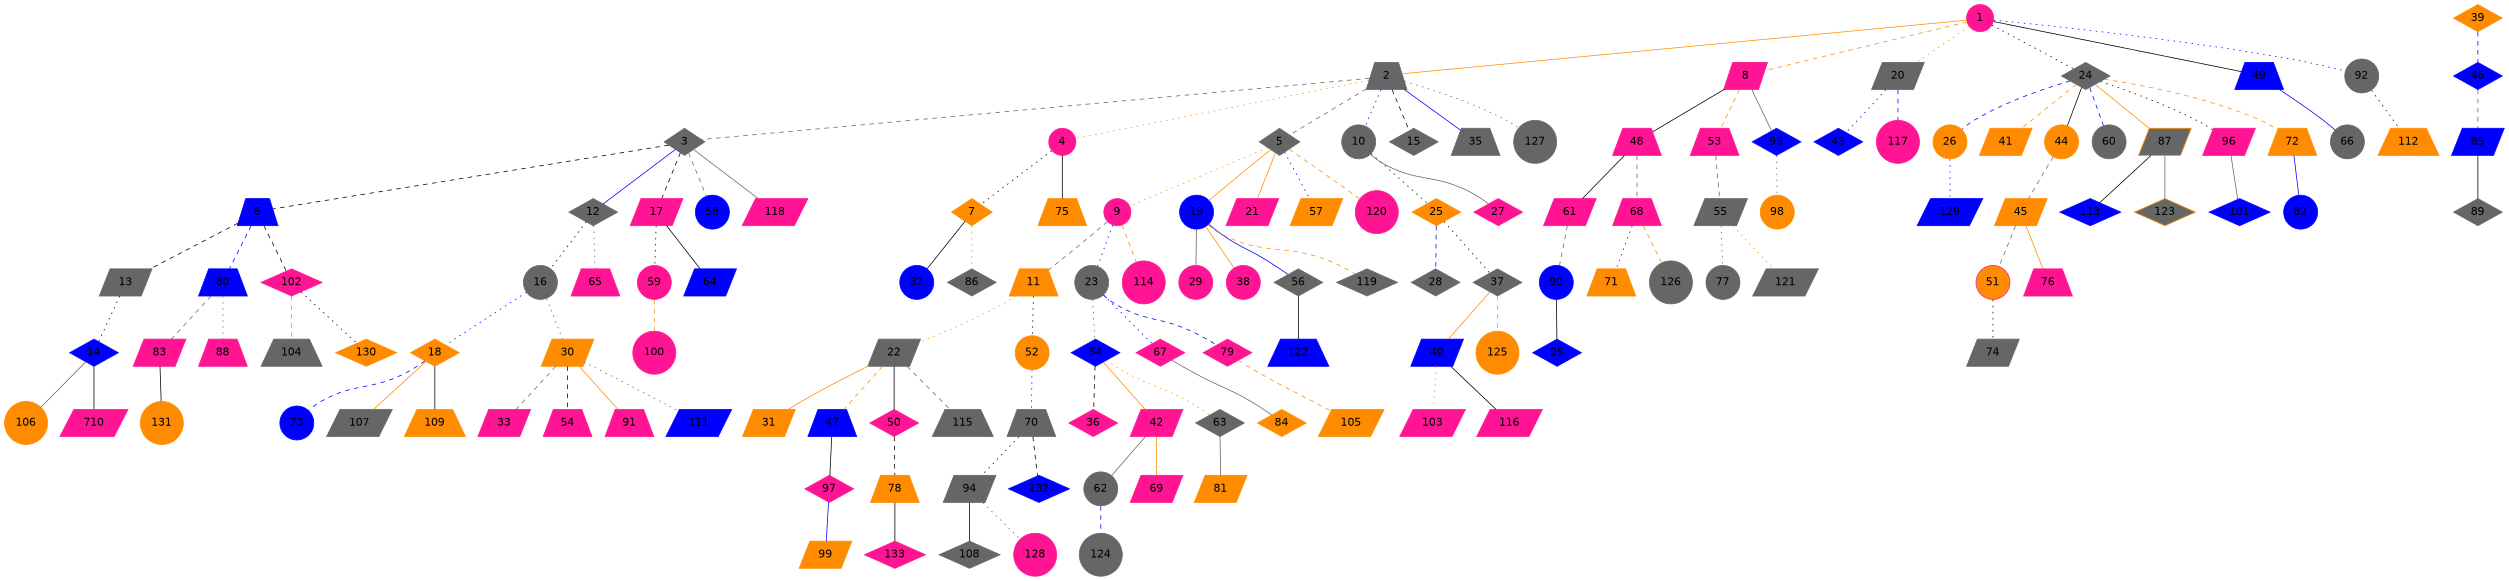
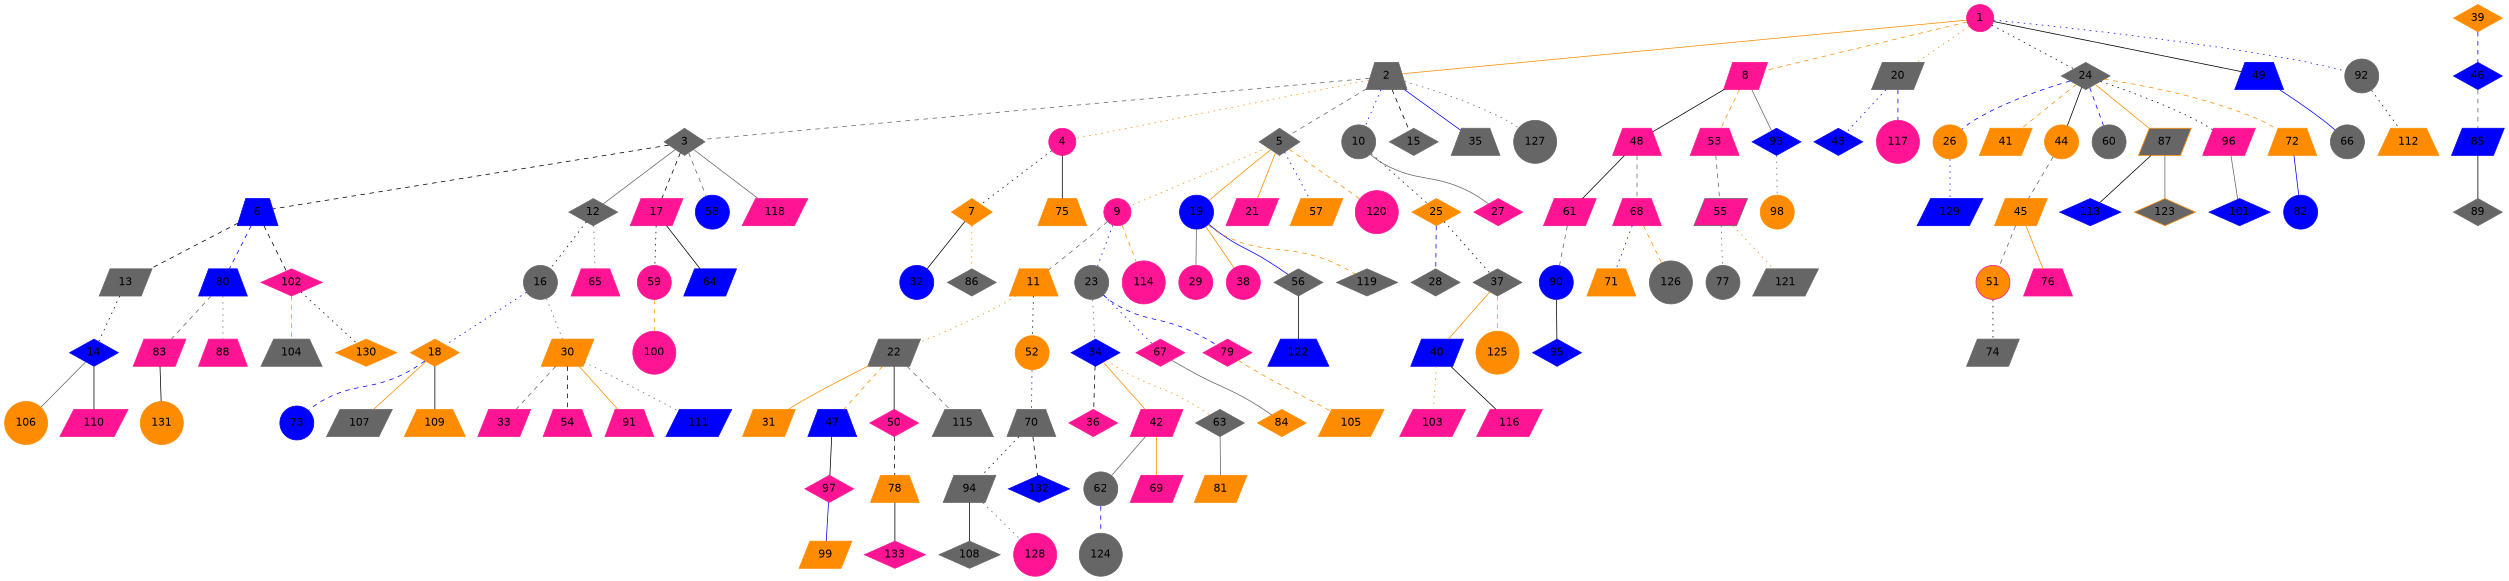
  graph {
    fontname="DejaVu Sans"
    node [color=deeppink fontname="DejaVu Sans" shape=diamond style=filled]
    edge [color=black fontname="DejaVu Sans" style=solid]
    1 [shape=circle]
    2 [color=gray40 shape=trapezium]
    8 [shape=parallelogram]
    20 [color=gray40 shape=parallelogram]
    24 [color=gray40]
    49 [color=blue shape=trapezium]
    92 [color=gray40 shape=circle]
    3 [color=gray40]
    4 [shape=circle]
    5 [color=gray40]
    10 [color=gray40 shape=circle]
    15 [color=gray40]
    35 [color=gray40 shape=trapezium]
    127 [color=gray40 shape=circle]
    48 [shape=trapezium]
    53 [shape=trapezium]
    93 [color=blue]
    43 [color=blue]
    117 [shape=circle]
    26 [color=darkorange shape=circle]
    41 [color=darkorange shape=parallelogram]
    44 [color=darkorange shape=circle]
    60 [color=gray40 shape=circle]
    87 [color=darkorange fillcolor=gray40 shape=parallelogram]
    96 [shape=parallelogram]
    72 [color=darkorange shape=trapezium]
    66 [color=gray40 shape=circle]
    112 [color=darkorange shape=trapezium]
    6 [color=blue shape=trapezium]
    12 [color=gray40]
    17 [shape=parallelogram]
    58 [color=blue shape=circle]
    118 [shape=parallelogram]
    7 [color=darkorange]
    75 [color=darkorange shape=trapezium]
    9 [shape=circle]
    19 [color=blue shape=circle]
    21 [shape=parallelogram]
    57 [color=darkorange shape=parallelogram]
    120 [shape=circle]
    25 [color=darkorange]
    27
    13 [color=gray40 shape=parallelogram]
    80 [color=blue shape=trapezium]
    102
    16 [color=gray40 shape=circle]
    65 [shape=trapezium]
    59 [shape=circle]
    64 [color=blue shape=parallelogram]
    32 [color=blue shape=circle]
    86 [color=gray40]
    39 [color=darkorange]
    46 [color=blue]
    11 [color=darkorange shape=trapezium]
    23 [color=gray40 shape=circle]
    114 [shape=circle]
    29 [shape=circle]
    38 [shape=circle]
    56 [color=gray40]
    119 [color=gray40]
    14 [color=blue]
    83 [shape=parallelogram]
    88 [shape=trapezium]
    104 [color=gray40 shape=trapezium]
    130 [color=darkorange]
    61 [shape=parallelogram]
    68 [shape=trapezium]
-   55 [color=gray40 shape=parallelogram]
+   55 [color=gray40 shape=parallelogram fillcolor=deeppink]
    98 [color=darkorange shape=circle]
    22 [color=gray40 shape=parallelogram]
    52 [color=darkorange shape=circle]
    34 [color=blue]
    67
    79
    28 [color=gray40]
    37 [color=gray40]
    31 [color=darkorange shape=parallelogram]
    47 [color=blue shape=trapezium]
    50
    115 [color=gray40 shape=trapezium]
    70 [color=gray40 shape=trapezium]
    18 [color=darkorange]
    30 [color=darkorange shape=parallelogram]
    106 [color=darkorange shape=circle]
-   110 [shape=parallelogram label=710]
+   110 [shape=parallelogram]
    73 [color=blue shape=circle]
    107 [color=gray40 shape=parallelogram]
    109 [color=darkorange shape=trapezium]
    33 [shape=parallelogram]
    54 [shape=trapezium]
    91 [shape=trapezium]
    111 [color=blue shape=parallelogram]
    100 [shape=circle]
    122 [color=blue shape=trapezium]
    97
    78 [color=darkorange shape=trapezium]
    36
    42 [shape=parallelogram]
    63 [color=gray40]
    84 [color=darkorange]
    105 [color=darkorange shape=parallelogram]
    129 [color=blue shape=parallelogram]
    45 [color=darkorange shape=parallelogram]
    113 [color=blue]
    123 [color=darkorange fillcolor=gray40]
    101 [color=blue]
    40 [color=blue shape=parallelogram]
    125 [color=darkorange shape=circle]
    62 [color=gray40 shape=circle]
    69 [shape=parallelogram]
    81 [color=darkorange shape=parallelogram]
    103 [shape=parallelogram]
    116 [shape=parallelogram]
    85 [color=blue shape=parallelogram]
    124 [color=gray40 shape=circle]
    51 [fillcolor=darkorange shape=circle]
    76 [shape=trapezium]
    82 [color=blue shape=circle]
    74 [color=gray40 shape=parallelogram]
    89 [color=gray40]
    99 [color=darkorange shape=parallelogram]
    90 [color=blue shape=circle]
    71 [color=darkorange shape=trapezium]
    126 [color=gray40 shape=circle]
    133
    94 [color=gray40 shape=parallelogram]
    132 [color=blue]
    77 [color=gray40 shape=circle]
    121 [color=gray40 shape=parallelogram]
    95 [color=blue]
    108 [color=gray40]
    128 [shape=circle]
    131 [color=darkorange shape=circle]
    1 -- 2 [color=darkorange]
    1 -- 8 [color=darkorange style=dashed]
    1 -- 20 [color=darkorange style=dotted]
    1 -- 24 [style=dotted]
    1 -- 49
    1 -- 92 [color=blue style=dotted]
    2 -- 3 [color=gray40 style=dashed]
    2 -- 4 [color=darkorange style=dotted]
    2 -- 5 [color=gray40 style=dashed]
    2 -- 10 [color=blue style=dotted]
    2 -- 15 [style=dashed]
    2 -- 35 [color=blue]
    2 -- 127 [color=gray40 style=dotted]
    8 -- 48
    8 -- 53 [color=darkorange style=dashed]
    8 -- 93 [color=gray40]
    20 -- 43 [color=blue style=dotted]
    20 -- 117 [color=blue style=dashed]
    24 -- 26 [color=blue style=dashed]
    24 -- 41 [color=darkorange style=dashed]
    24 -- 44
    24 -- 60 [color=blue style=dashed]
    24 -- 87 [color=darkorange]
    24 -- 96 [style=dotted]
    24 -- 72 [color=darkorange style=dashed]
    49 -- 66 [color=blue]
    92 -- 112 [style=dotted]
    3 -- 6 [style=dashed]
-   3 -- 12 [color=blue]
+   3 -- 12 [color=gray40]
    3 -- 17 [style=dashed]
    3 -- 58 [color=gray40 style=dashed]
    3 -- 118 [color=gray40]
    4 -- 7 [style=dotted]
    4 -- 75
    5 -- 9 [color=darkorange style=dotted]
    5 -- 19 [color=darkorange]
    5 -- 21 [color=darkorange]
    5 -- 57 [color=blue style=dotted]
    5 -- 120 [color=darkorange style=dashed]
    10 -- 25 [style=dotted]
    10 -- 27 [color=gray40]
    48 -- 61
    48 -- 68 [color=gray40 style=dashed]
    53 -- 55 [color=gray40 style=dashed]
    93 -- 98 [color=gray40 style=dotted]
    26 -- 129 [color=blue style=dotted]
    44 -- 45 [color=gray40 style=dashed]
    87 -- 113
    87 -- 123 [color=gray40]
    96 -- 101 [color=gray40]
    72 -- 82 [color=blue]
    6 -- 13 [style=dashed]
    6 -- 80 [color=blue style=dashed]
    6 -- 102 [style=dashed]
    12 -- 16 [style=dotted]
    12 -- 65 [color=gray40 style=dotted]
    17 -- 59 [style=dotted]
    17 -- 64
    7 -- 32
    7 -- 86 [color=darkorange style=dotted]
    9 -- 11 [color=gray40 style=dashed]
    9 -- 23 [color=blue style=dotted]
    9 -- 114 [color=darkorange style=dashed]
    19 -- 29 [color=gray40]
    19 -- 38 [color=darkorange]
    19 -- 56 [color=blue]
    19 -- 119 [color=darkorange style=dashed]
    25 -- 28 [color=blue style=dashed]
    25 -- 37 [style=dotted]
    13 -- 14 [style=dotted]
    80 -- 83 [color=gray40 style=dashed]
    80 -- 88 [color=gray40 style=dotted]
    102 -- 104 [color=darkorange style=dashed]
    102 -- 130 [style=dotted]
    16 -- 18 [color=blue style=dotted]
    16 -- 30 [color=gray40 style=dotted]
    59 -- 100 [color=darkorange style=dashed]
    39 -- 46 [color=blue style=dashed]
    46 -- 85 [color=gray40 style=dashed]
    11 -- 22 [color=darkorange style=dotted]
    11 -- 52 [style=dotted]
    23 -- 34 [color=gray40 style=dotted]
    23 -- 67 [color=blue style=dotted]
    23 -- 79 [color=blue style=dashed]
    56 -- 122
    14 -- 106 [color=gray40]
    14 -- 110
    83 -- 131
    61 -- 90 [color=gray40 style=dashed]
    68 -- 71 [color=blue style=dotted]
    68 -- 126 [color=darkorange style=dashed]
    55 -- 77 [color=gray40 style=dotted]
    55 -- 121 [color=darkorange style=dotted]
    22 -- 31 [color=darkorange]
    22 -- 47 [color=darkorange style=dashed]
    22 -- 50
    22 -- 115 [color=gray40 style=dashed]
    52 -- 70 [color=blue style=dotted]
    34 -- 36 [style=dashed]
    34 -- 42 [color=darkorange]
    34 -- 63 [color=darkorange style=dotted]
    67 -- 84 [color=gray40]
    79 -- 105 [color=darkorange style=dashed]
    37 -- 40 [color=darkorange]
    37 -- 125 [color=darkorange style=dashed]
    47 -- 97
    50 -- 78 [style=dashed]
    70 -- 94 [style=dotted]
    70 -- 132 [style=dashed]
    18 -- 73 [color=blue style=dashed]
    18 -- 107 [color=darkorange]
    18 -- 109
    30 -- 33 [color=gray40 style=dashed]
    30 -- 54 [style=dashed]
    30 -- 91 [color=darkorange]
    30 -- 111 [color=gray40 style=dotted]
    97 -- 99 [color=blue]
    78 -- 133
    42 -- 62 [color=gray40]
    42 -- 69 [color=darkorange]
    63 -- 81 [color=gray40]
    45 -- 51 [color=gray40 style=dashed]
    45 -- 76 [color=darkorange]
    40 -- 103 [color=darkorange style=dotted]
    40 -- 116
    62 -- 124 [color=blue style=dashed]
    85 -- 89
    51 -- 74 [style=dotted]
    90 -- 95
    94 -- 108
    94 -- 128 [color=gray40 style=dotted]
  }
